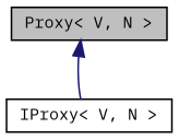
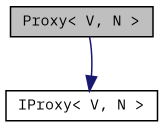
  digraph {
    fontname="IBM Plex Mono"
    node [color=black fontname="IBM Plex Mono" fontsize=10 shape=record style=filled]
    n1 [fillcolor=grey75 fontcolor=black height=0.2 label="Proxy\< V, N \>" width=0.4]
    n2 [fillcolor=white height=0.2 label="IProxy\< V, N \>" width=0.4]
-   n1 -> n2 [color=midnightblue dir=back fontname="IBM Plex Mono" fontsize=10 labelfontname=Helvetica labelfontsize=10 style=solid]
+   n2 -> n1 [color=midnightblue dir=back fontname="IBM Plex Mono" fontsize=10 labelfontname=Helvetica labelfontsize=10 style=solid]
  }
